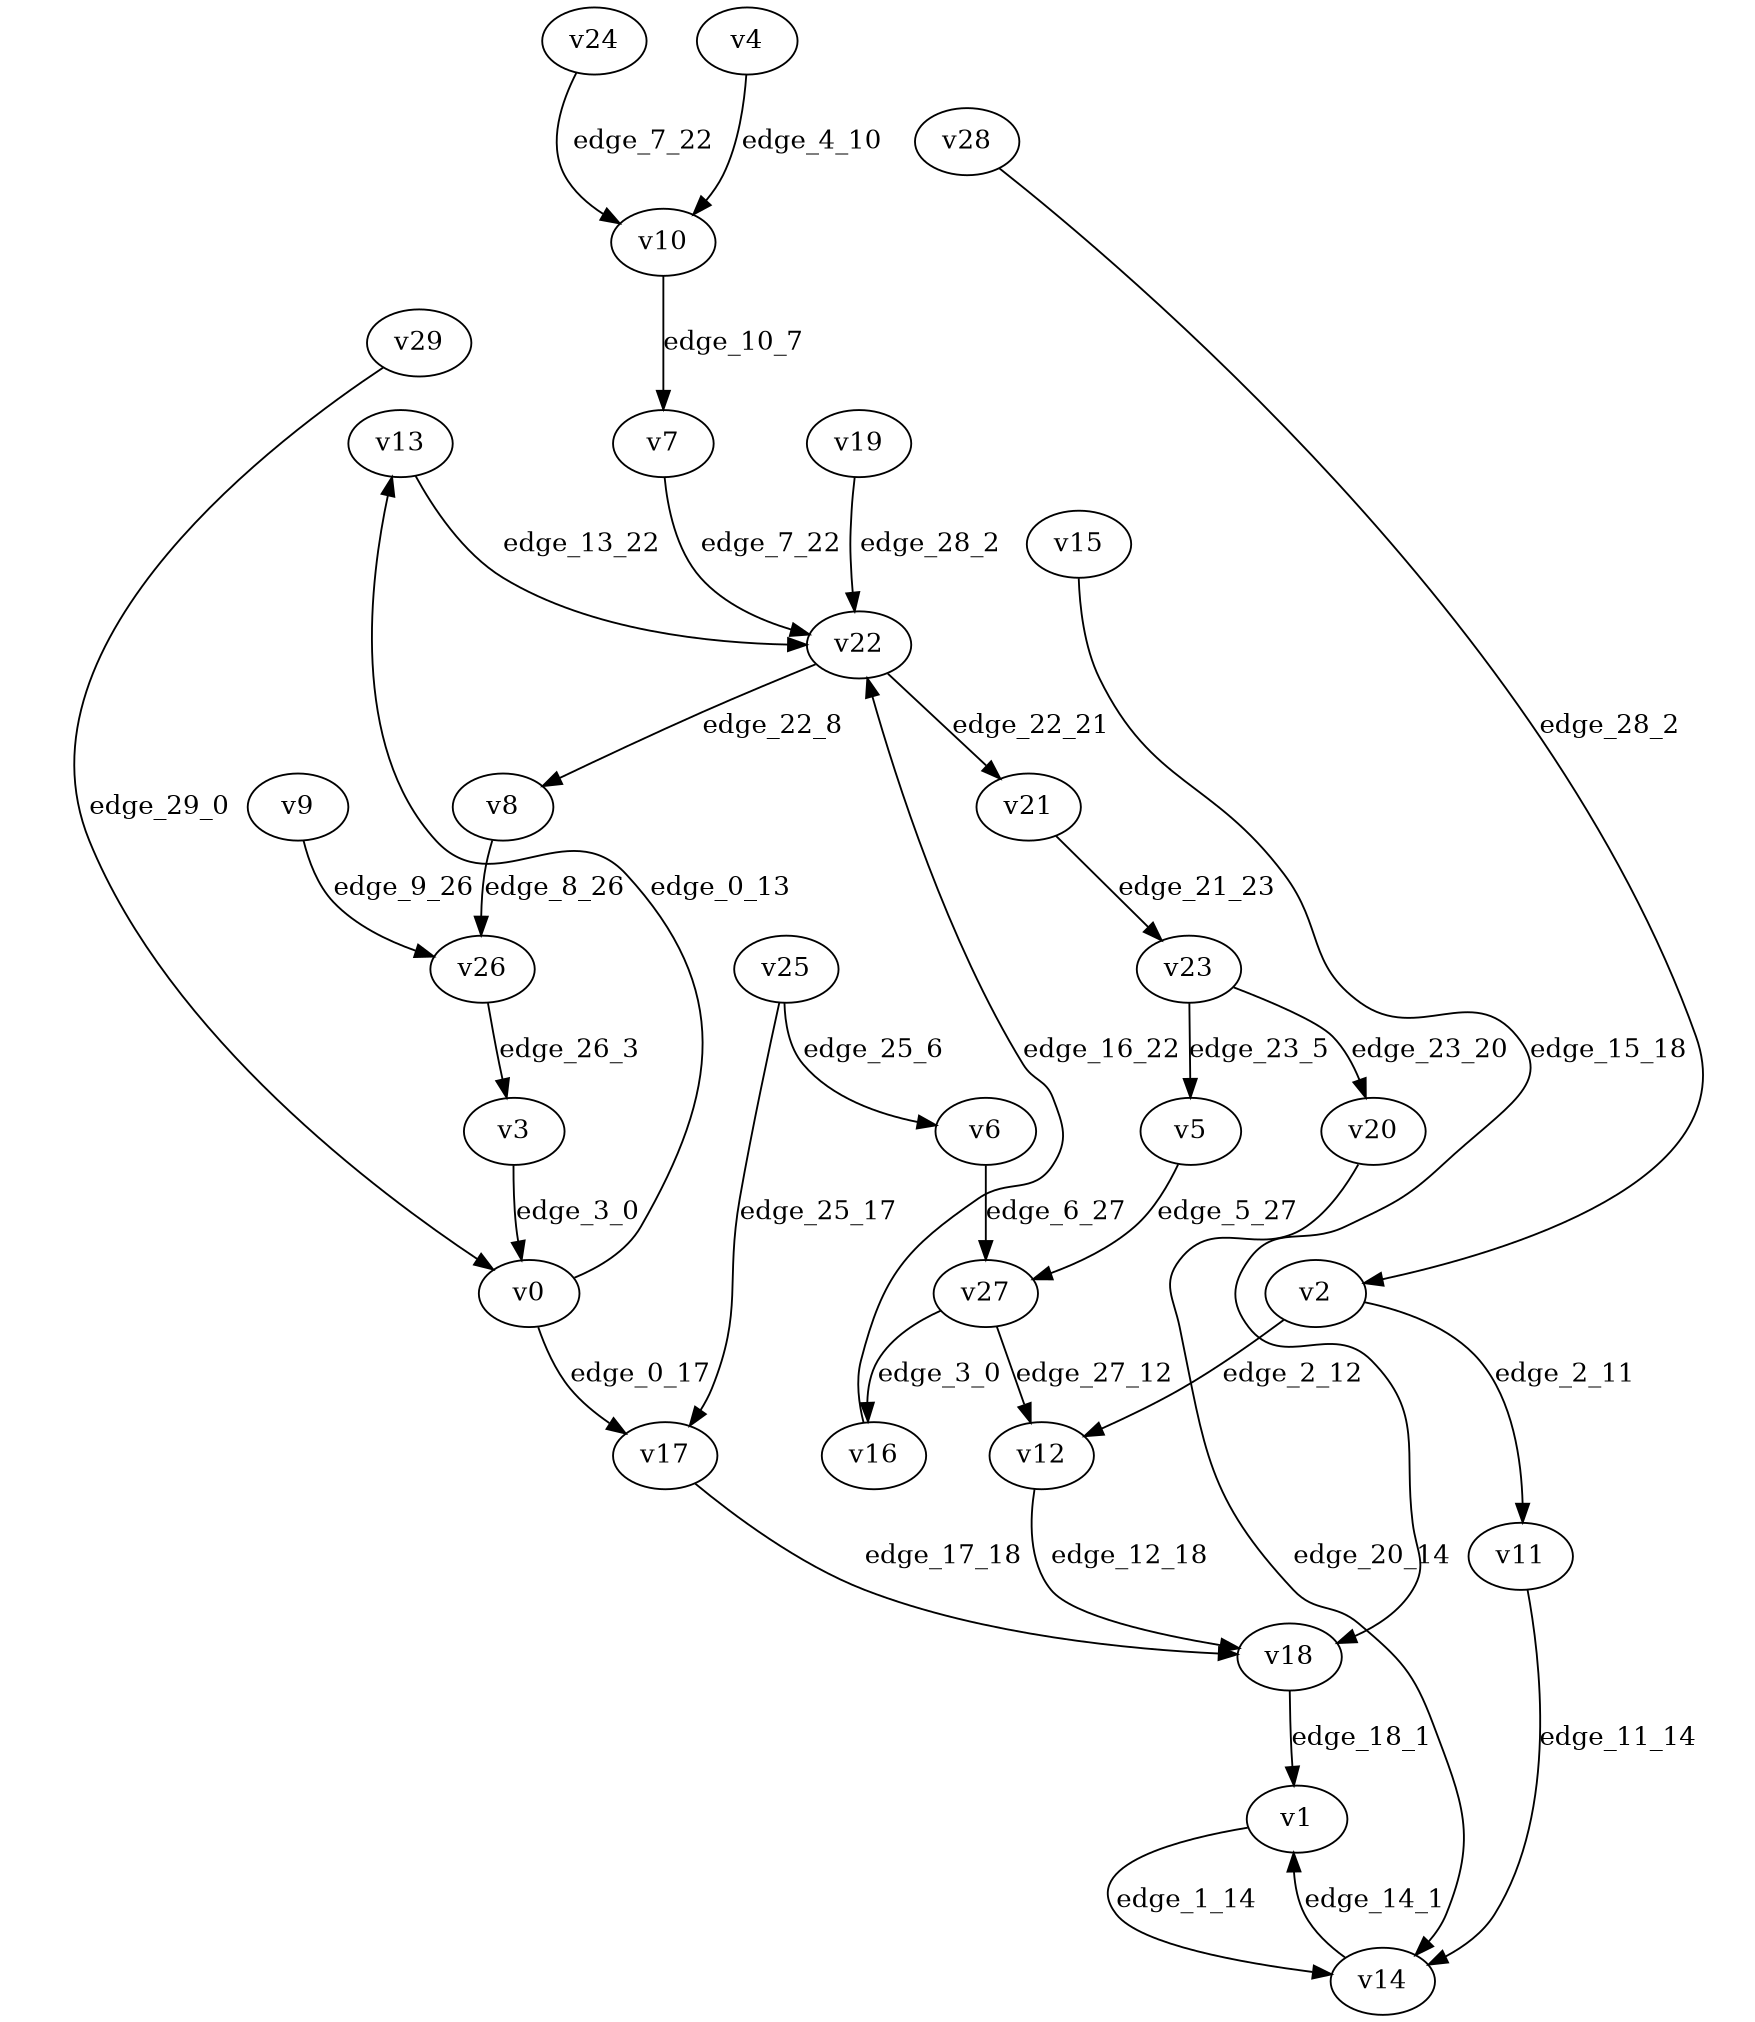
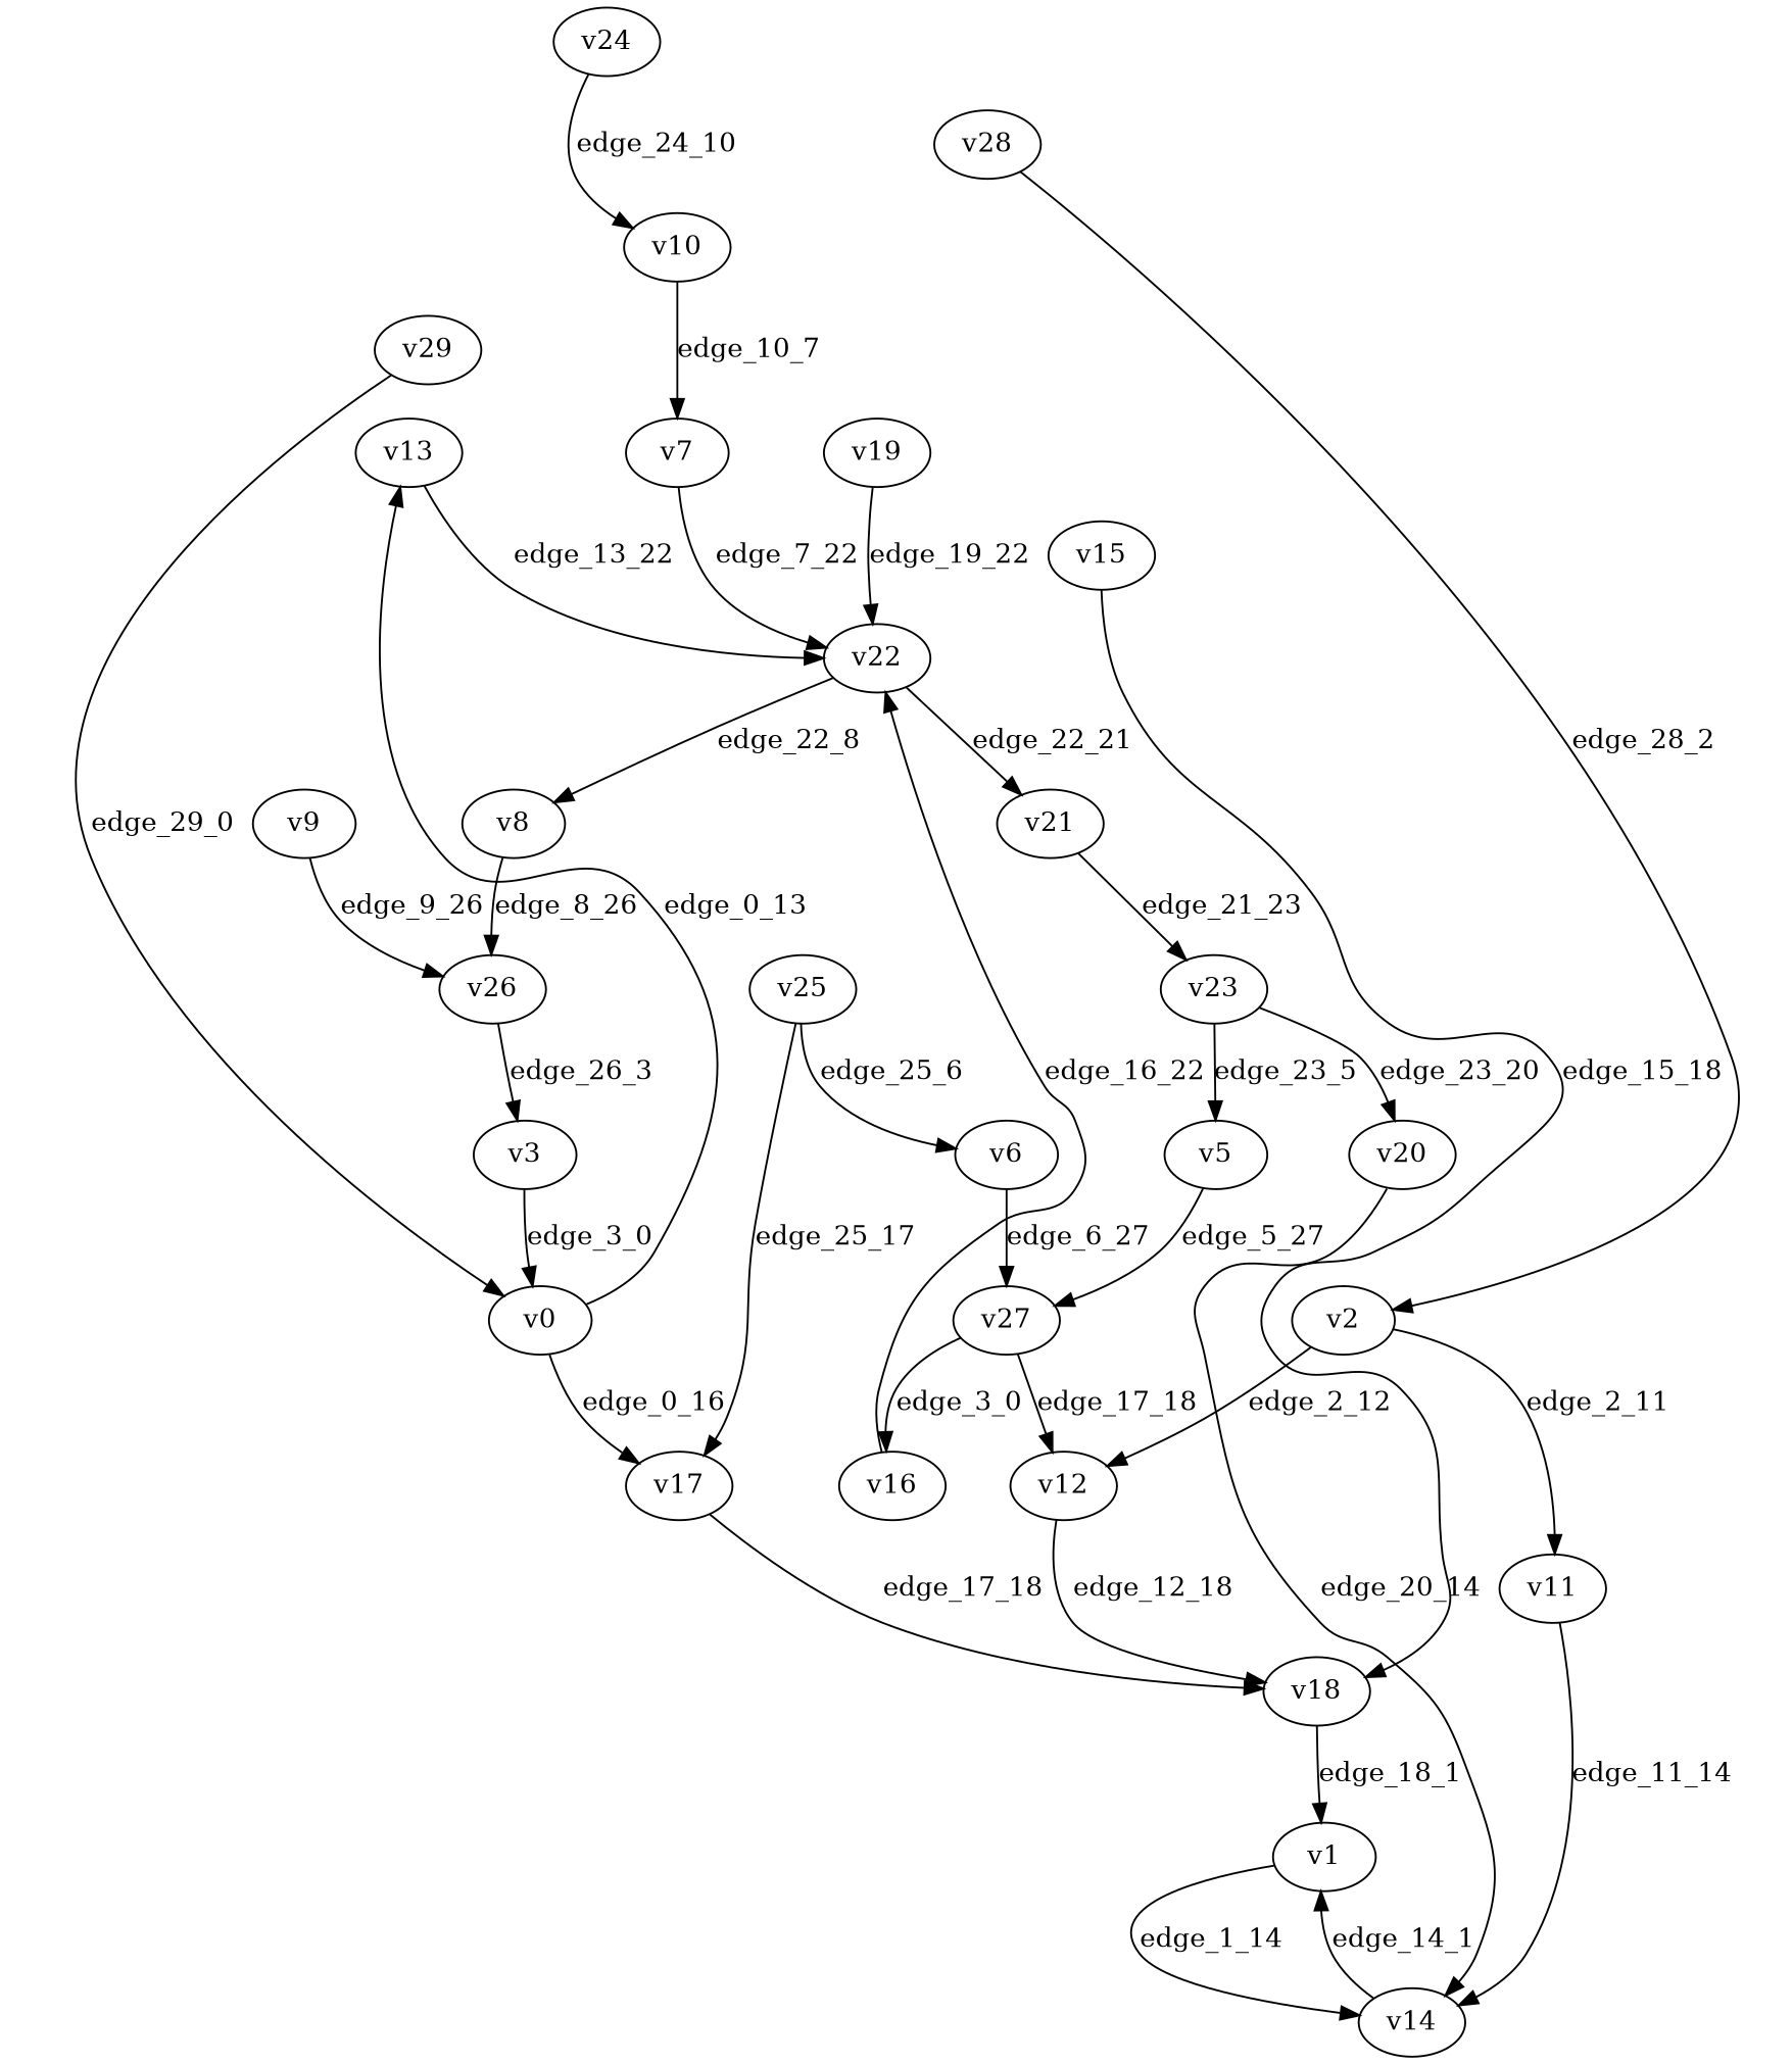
  digraph {
    node [player=1]
    v13
    v0 [player=-1]
    v17
    v22 [player=-1]
    v18 [player=-1]
    v1
    v14 [player=-1]
    v11 [player=0]
    v2 [player=-1]
    v12
    v3 [player=0]
-   v4 [player=0]
    v10 [player=-1]
    v7
    v5
    v27 [player=-1]
    v16 [player=0]
    v6
    v8
    v21 [player=0]
    v26 [player=-1]
    v9 [player=0]
    v15 [player=0]
    v19 [player=0]
    v20 [player=0]
    v23 [player=-1]
    v24
    v25 [player=-1]
    v28 [player=0]
    v29
    v13 -> v22 [discount=0.460288 label=edge_13_22 weight=-8.114569]
    v0 -> v13 [label=edge_0_13 probability=0.670697]
-   v0 -> v17 [label=edge_0_17 probability=0.329303]
+   v0 -> v17 [label=edge_0_16 probability=0.329303]
    v17 -> v18 [discount=0.649733 label=edge_17_18 weight=-1.020835]
    v22 -> v8 [label=edge_22_8 probability=0.654709]
    v22 -> v21 [label=edge_22_21 probability=0.345291]
    v18 -> v1 [label=edge_18_1 probability=1.000000]
    v1 -> v14 [discount=0.489677 label=edge_1_14 weight=-4.970513]
    v14 -> v1 [label=edge_14_1 probability=1.000000]
    v11 -> v14 [discount=0.890918 label=edge_11_14 weight=1.716236]
    v2 -> v11 [label=edge_2_11 probability=0.447780]
    v2 -> v12 [label=edge_2_12 probability=0.552220]
    v12 -> v18 [discount=0.530449 label=edge_12_18 weight=-6.662165]
    v3 -> v0 [discount=0.150522 label=edge_3_0 weight=2.502854]
-   v4 -> v10 [discount=0.877475 label=edge_4_10 weight=-0.507021]
    v10 -> v7 [label=edge_10_7 probability=1.000000]
    v7 -> v22 [discount=0.290892 label=edge_7_22 weight=-9.701217]
    v5 -> v27 [discount=0.142624 label=edge_5_27 weight=1.368209]
-   v27 -> v12 [label=edge_27_12 probability=0.467032]
+   v27 -> v12 [label=edge_17_18 probability=0.467032]
    v27 -> v16 [label=edge_3_0 probability=0.532968]
    v16 -> v22 [discount=0.280115 label=edge_16_22 weight=-7.375277]
    v6 -> v27 [discount=0.869975 label=edge_6_27 weight=6.558353]
    v8 -> v26 [discount=0.451335 label=edge_8_26 weight=9.236462]
    v21 -> v23 [discount=0.647755 label=edge_21_23 weight=1.085277]
    v26 -> v3 [label=edge_26_3 probability=1.000000]
    v9 -> v26 [discount=0.896611 label=edge_9_26 weight=6.264477]
    v15 -> v18 [discount=0.890654 label=edge_15_18 weight=-4.522389]
-   v19 -> v22 [discount=0.521856 label=edge_28_2 weight=8.521216]
+   v19 -> v22 [discount=0.521856 label=edge_19_22 weight=8.521216]
    v20 -> v14 [discount=0.281842 label=edge_20_14 weight=-3.981246]
    v23 -> v5 [label=edge_23_5 probability=0.523794]
    v23 -> v20 [label=edge_23_20 probability=0.476206]
-   v24 -> v10 [discount=0.572626 label=edge_7_22 weight=-2.596720]
+   v24 -> v10 [discount=0.572626 label=edge_24_10 weight=-2.596720]
    v25 -> v17 [label=edge_25_17 probability=0.582769]
    v25 -> v6 [label=edge_25_6 probability=0.417231]
    v28 -> v2 [discount=0.319049 label=edge_28_2 weight=-9.457708]
    v29 -> v0 [discount=0.559038 label=edge_29_0 weight=-0.809563]
  }
